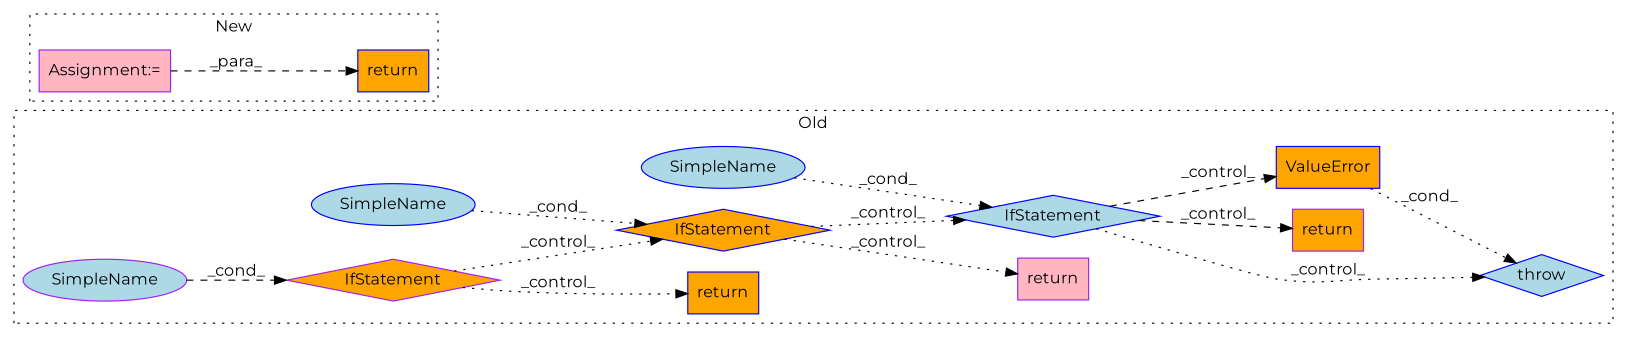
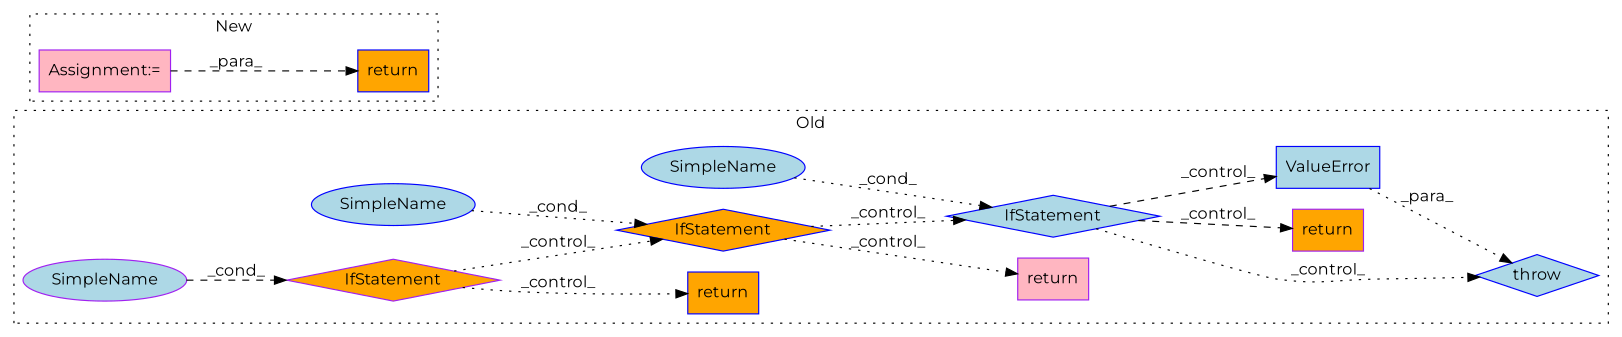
  digraph {
    fontname=Montserrat
    rankdir=LR
    node [a=41 color=blue fillcolor=lightblue fontname=Montserrat l=7 shape=box style=filled]
    edge [fontname=Montserrat style=dotted]
    n1 [a=53 l=6 label=throw s=4832 shape=diamond]
    n2 [a=25 l="10,3" label=IfStatement s="4760,4819" shape=diamond]
    n3 [a=42 label=SimpleName shape=ellipse l=""]
    n4 [color=purple fillcolor=orange label=return s=5108]
-   n5 [a=32 fillcolor=orange l="11,1" label=ValueError s="4838,4911"]
+   n5 [a=32 l="11,1" label=ValueError s="4838,4911"]
    n6 [a=42 label=SimpleName shape=ellipse l=""]
    n7 [a=25 color=purple fillcolor=orange l="4,2" label=IfStatement s="4602,4638" shape=diamond]
    n8 [color=purple fillcolor=lightpink label=return s=5140]
    n9 [a=25 fillcolor=orange l="4,2" label=IfStatement s="4712,4750" shape=diamond]
    n10 [fillcolor=orange label=return s=4648]
    n11 [a=42 color=purple label=SimpleName shape=ellipse l=""]
    n12 [fillcolor=orange label=return s=5052]
    n13 [a=7 color=purple fillcolor=lightpink l=4 label="Assignment:=" s=4801]
    subgraph cluster_1 {
      label=Old
      style=dotted
      n1
      n2
      n3
      n4
      n5
      n6
      n7
      n8
      n9
      n10
      n11
    }
    subgraph cluster_2 {
      label=New
      style=dotted
      n12
      n13
    }
    n2 -> n1 [label=_control_]
    n2 -> n4 [label=_control_ style=dashed]
    n2 -> n5 [label=_control_ style=dashed]
    n3 -> n2 [label=_cond_]
-   n5 -> n1 [label=_cond_]
+   n5 -> n1 [label=_para_]
    n6 -> n9 [label=_cond_]
    n7 -> n9 [label=_control_]
    n7 -> n10 [label=_control_]
    n9 -> n2 [label=_control_]
    n9 -> n8 [label=_control_]
    n11 -> n7 [label=_cond_ style=dashed]
    n13 -> n12 [label=_para_ style=dashed]
  }
